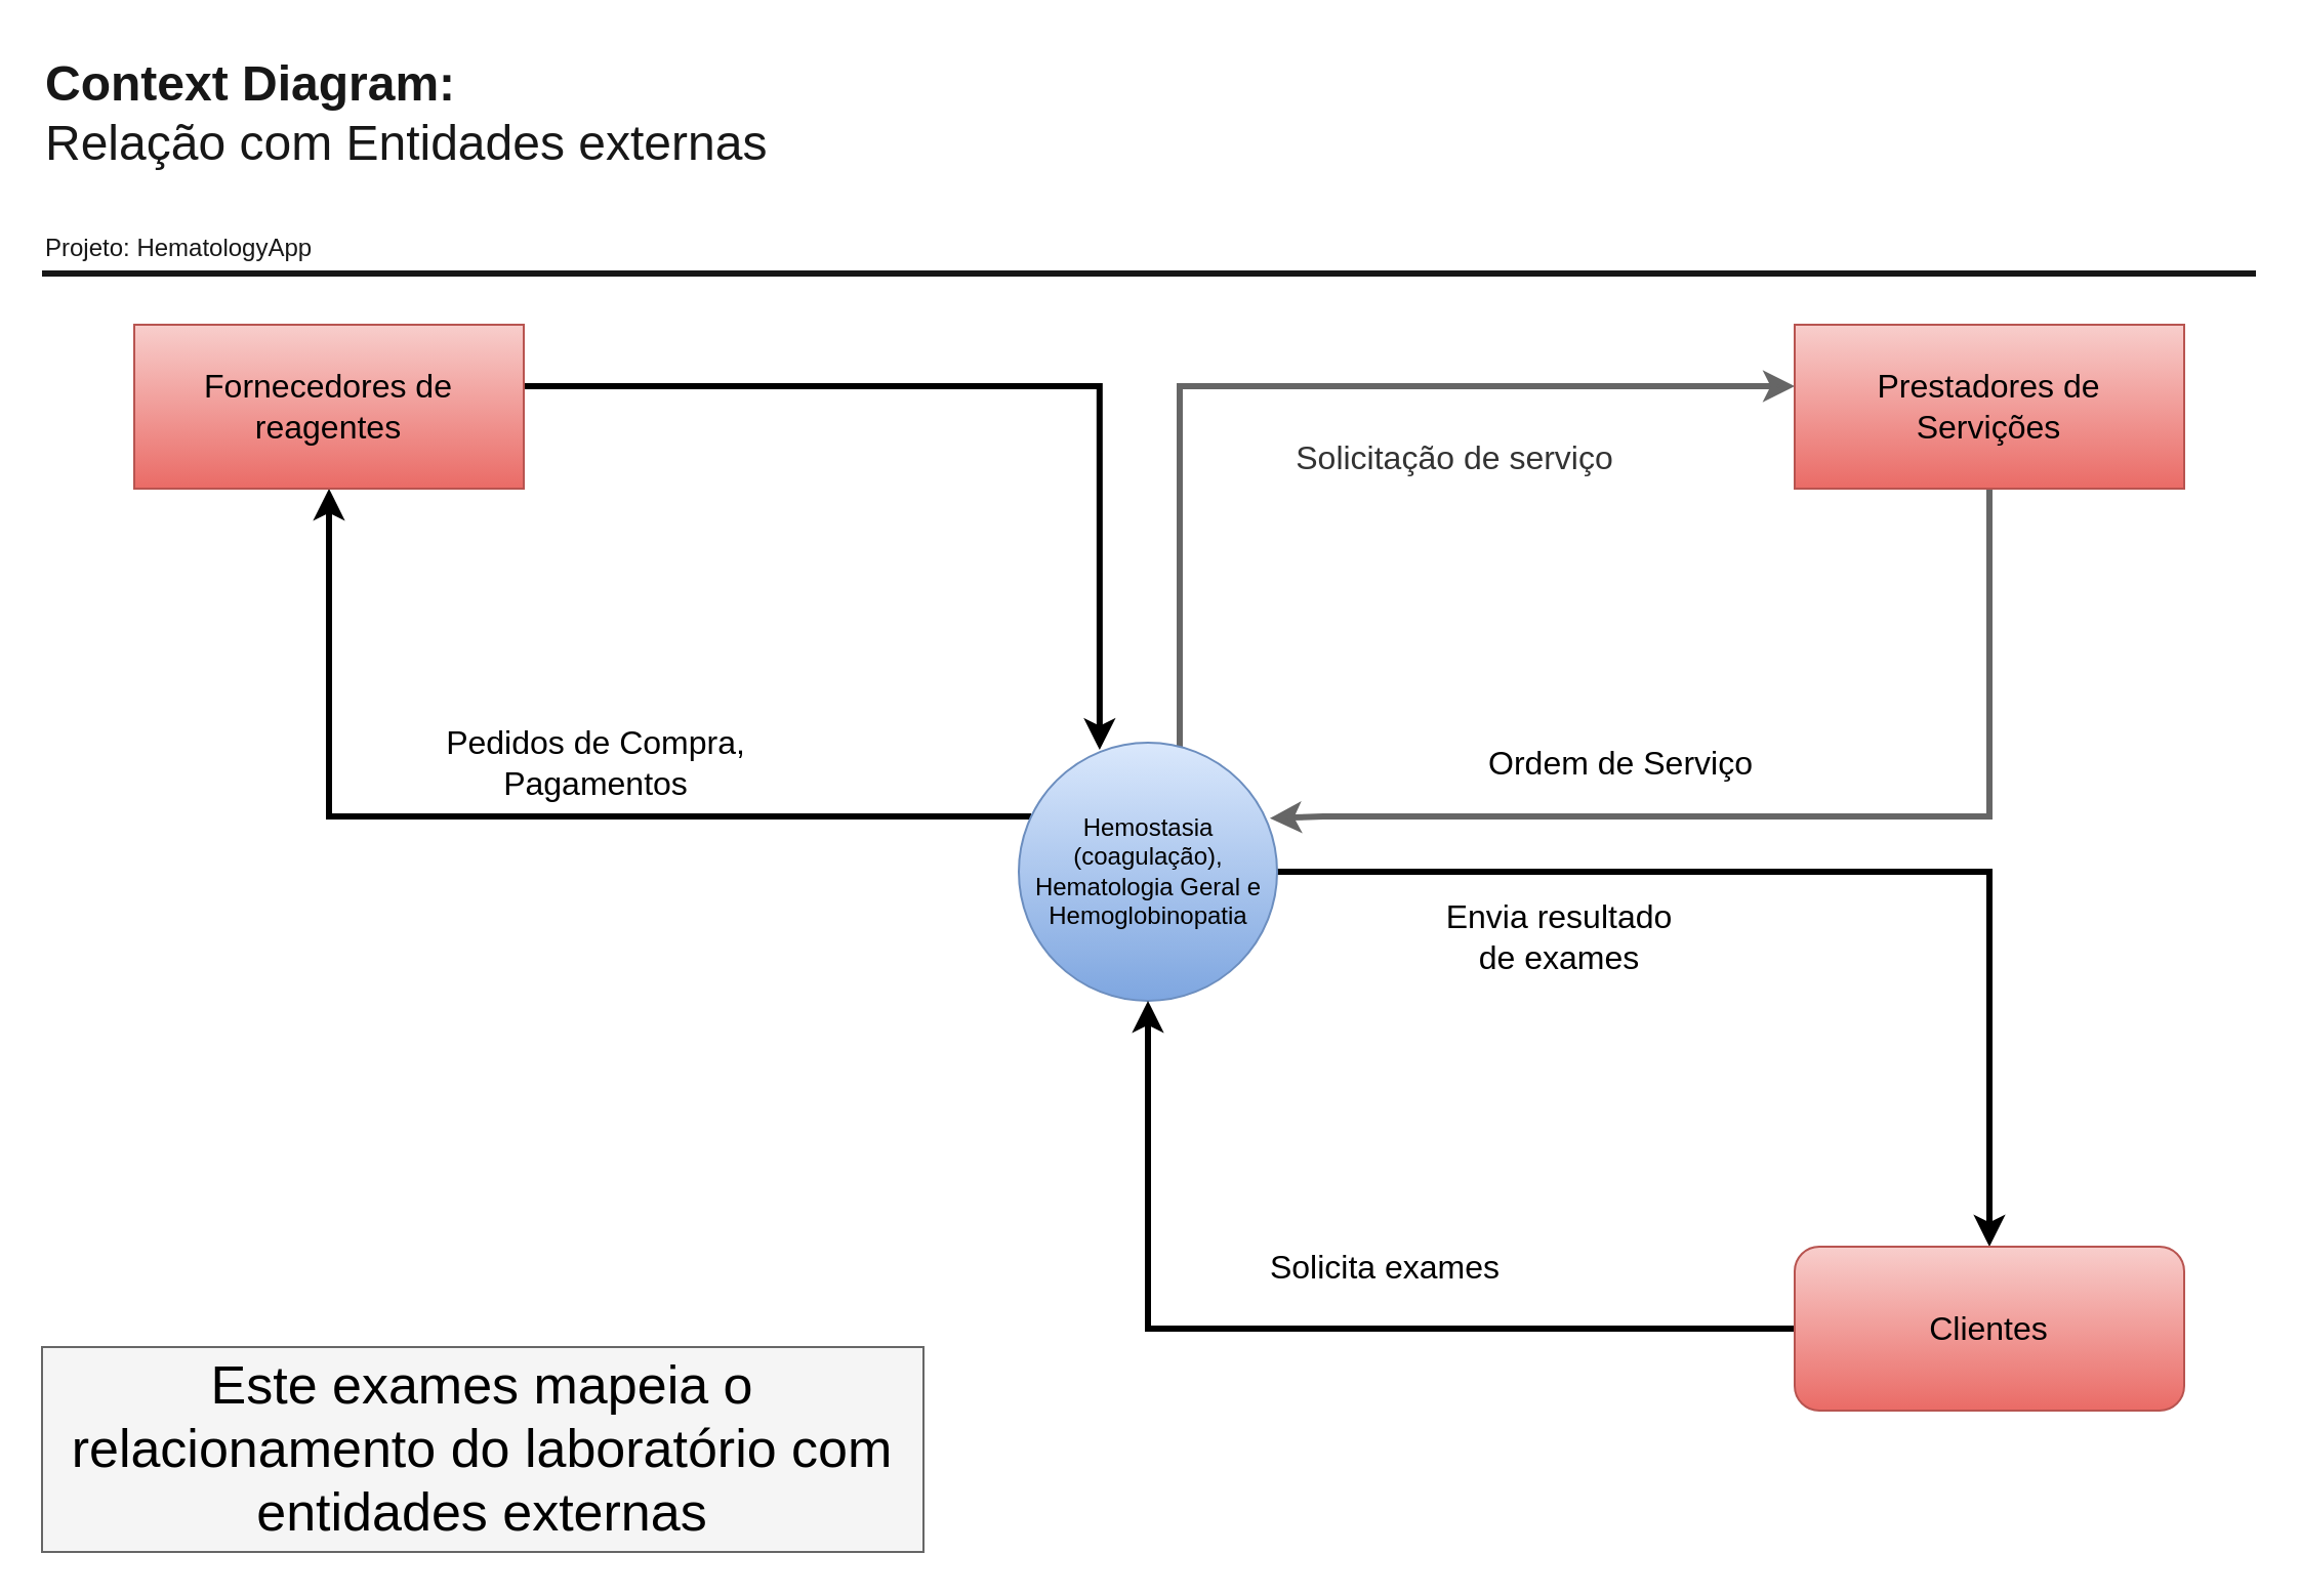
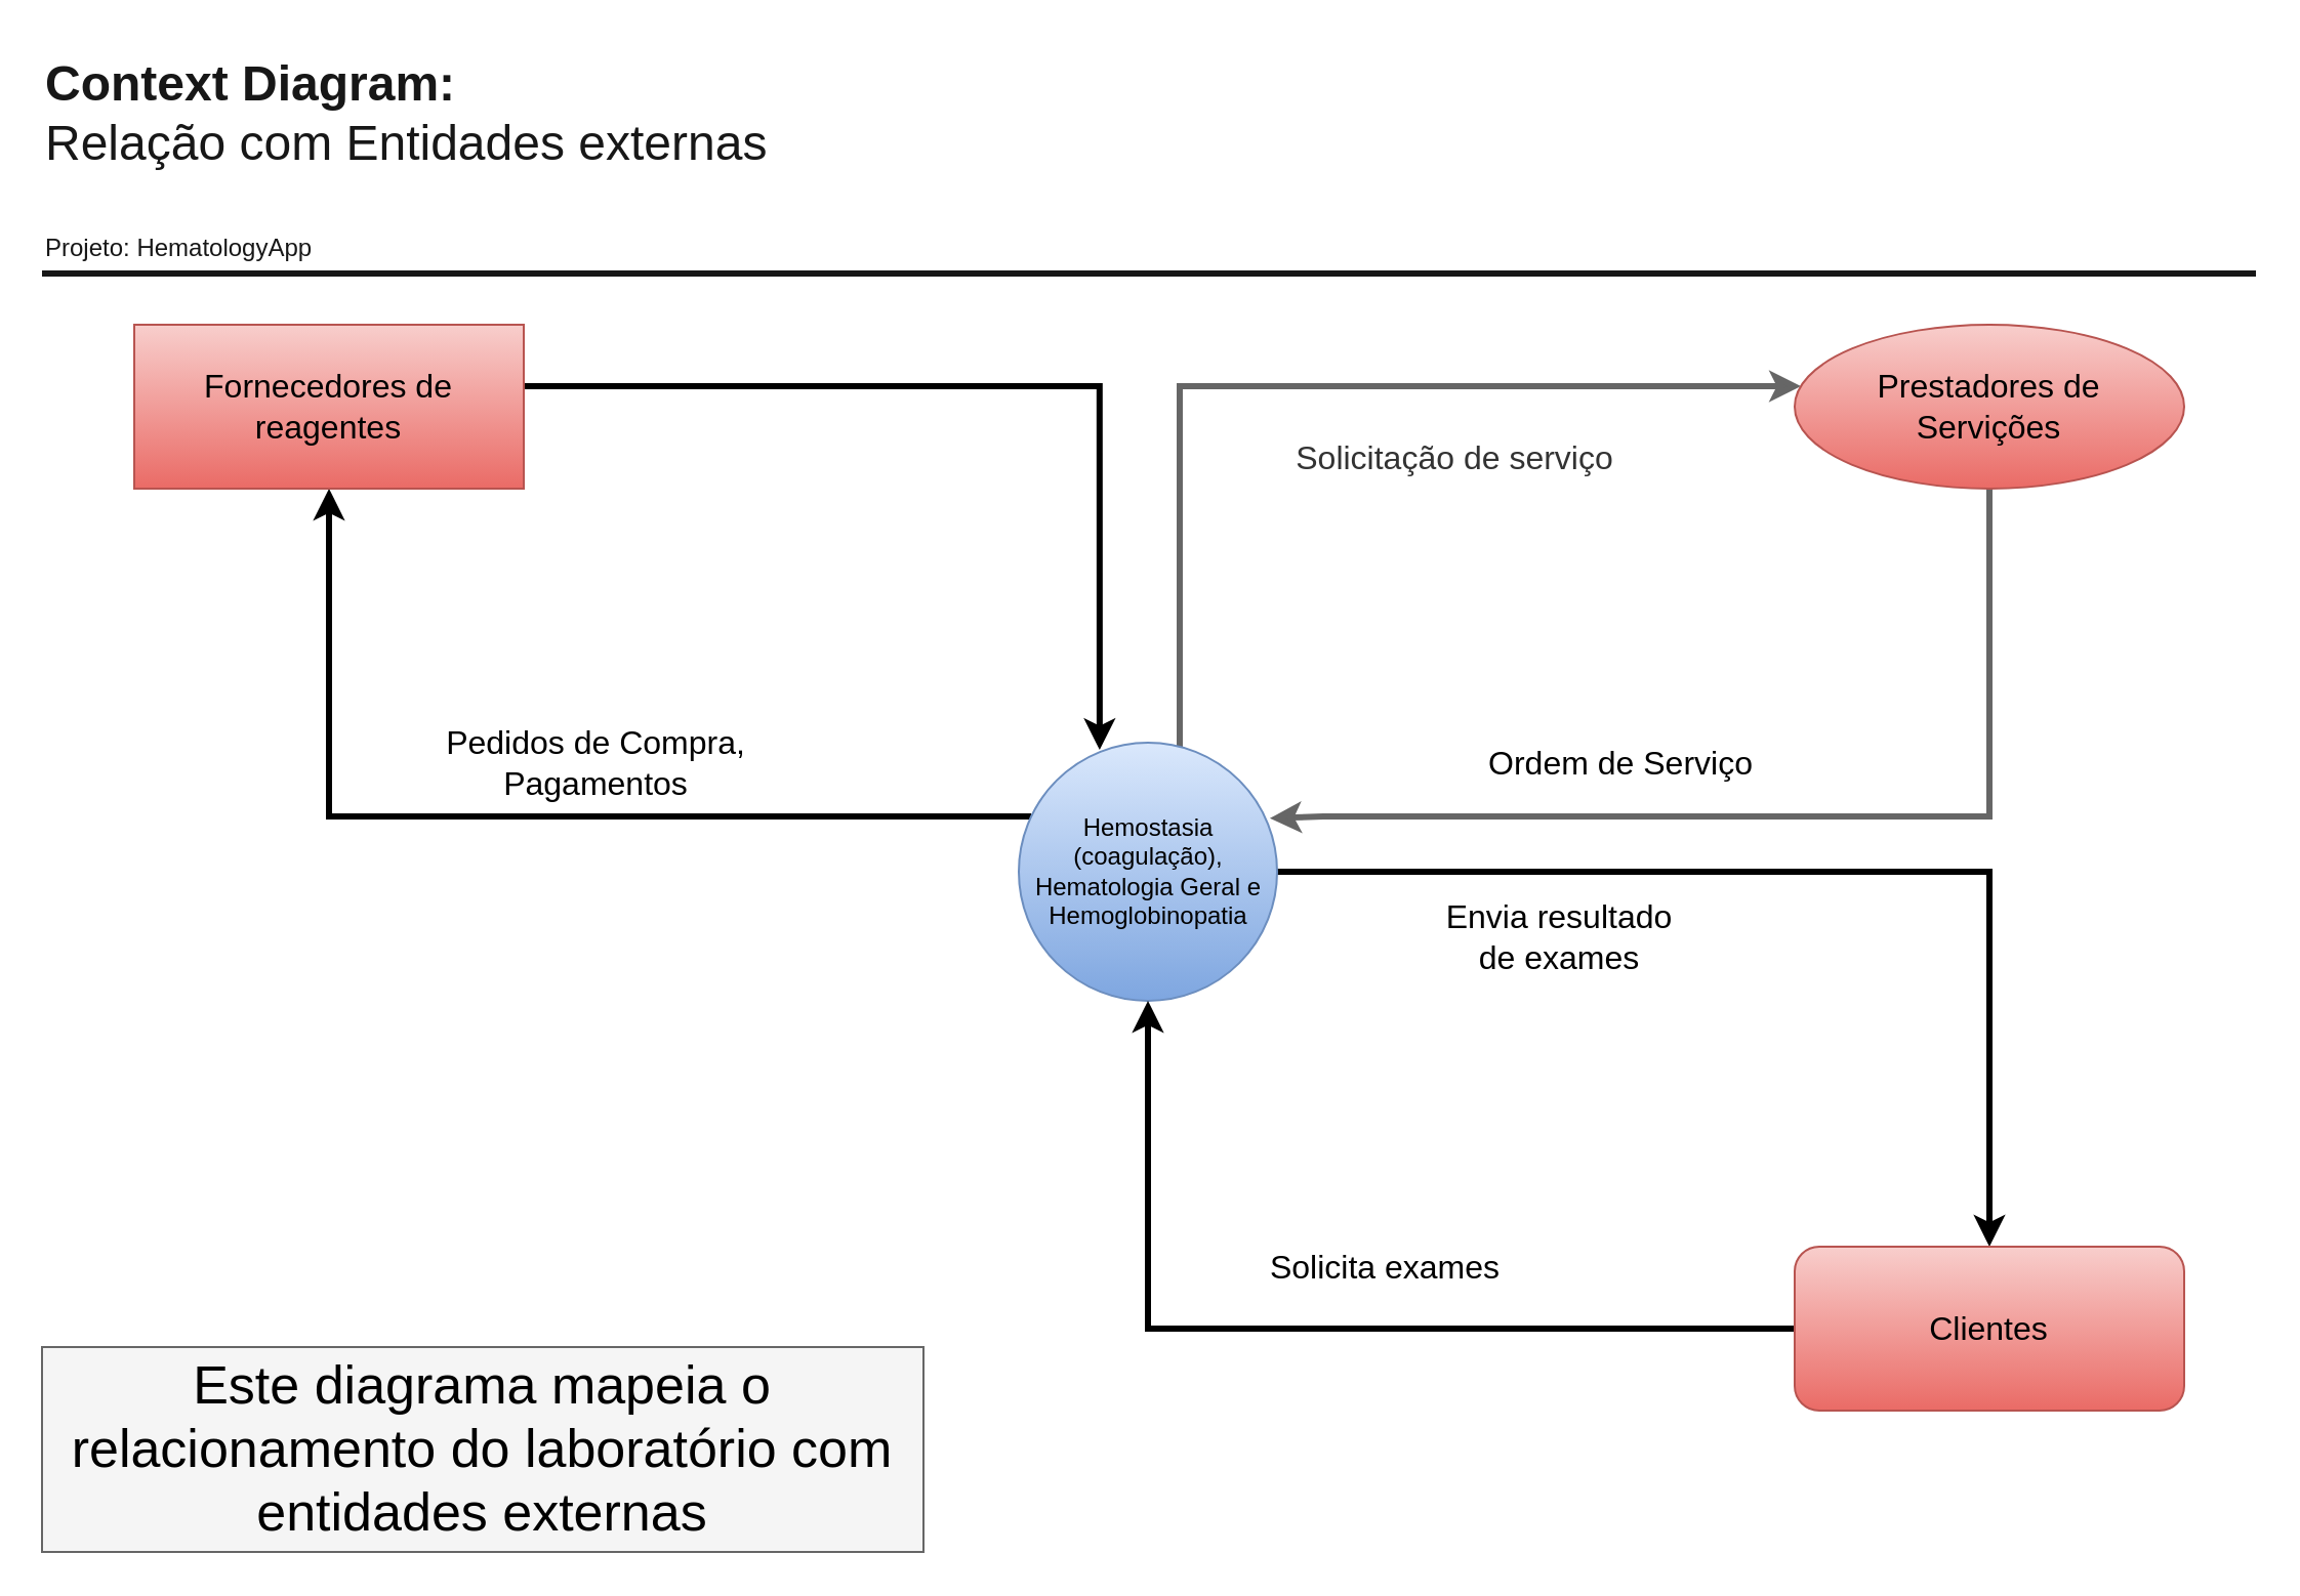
  <mxCell id="0" />
  <mxCell id="1" parent="0" />
  <mxCell id="2" style="edgeStyle=orthogonalEdgeStyle;rounded=0;orthogonalLoop=1;jettySize=auto;html=1;strokeWidth=3;fontSize=16;" edge="1" parent="1" source="5" target="7"><mxGeometry relative="1" as="geometry"><Array as="points"><mxPoint x="160" y="398" /></Array></mxGeometry></mxCell>
  <mxCell id="3" style="edgeStyle=orthogonalEdgeStyle;rounded=0;orthogonalLoop=1;jettySize=auto;html=1;strokeWidth=3;fontSize=16;fillColor=#f5f5f5;strokeColor=#666666;" edge="1" parent="1" source="5" target="10"><mxGeometry relative="1" as="geometry"><Array as="points"><mxPoint x="575" y="188" /></Array></mxGeometry></mxCell>
  <mxCell id="4" style="edgeStyle=orthogonalEdgeStyle;rounded=0;orthogonalLoop=1;jettySize=auto;html=1;entryX=0.5;entryY=0;entryDx=0;entryDy=0;strokeWidth=3;" edge="1" parent="1" source="5" target="15"><mxGeometry relative="1" as="geometry" /></mxCell>
  <mxCell id="5" value="&lt;font style=&quot;font-size: 12px;&quot;&gt;Hemostasia (coagulação),&lt;br style=&quot;border-color: var(--border-color);&quot;&gt;&lt;span style=&quot;&quot;&gt;Hematologia Geral e&lt;/span&gt;&lt;br style=&quot;border-color: var(--border-color);&quot;&gt;&lt;span style=&quot;&quot;&gt;Hemoglobinopatia&lt;/span&gt;&lt;br&gt;&lt;/font&gt;" style="ellipse;whiteSpace=wrap;html=1;aspect=fixed;fillColor=#dae8fc;strokeColor=#6c8ebf;gradientColor=#7ea6e0;gradientDirection=south;" vertex="1" parent="1"><mxGeometry x="496.5" y="362" width="126" height="126" as="geometry" /></mxCell>
  <mxCell id="6" style="edgeStyle=orthogonalEdgeStyle;rounded=0;orthogonalLoop=1;jettySize=auto;html=1;strokeWidth=3;fontSize=16;entryX=0.313;entryY=0.028;entryDx=0;entryDy=0;entryPerimeter=0;" edge="1" parent="1" source="7" target="5"><mxGeometry relative="1" as="geometry"><mxPoint x="535" y="362" as="targetPoint" /><Array as="points"><mxPoint x="536" y="188" /></Array></mxGeometry></mxCell>
  <mxCell id="7" value="Fornecedores de reagentes" style="rounded=0;whiteSpace=wrap;html=1;fontSize=16;fillColor=#f8cecc;strokeColor=#b85450;gradientColor=#ea6b66;" vertex="1" parent="1"><mxGeometry x="65" y="158" width="190" height="80" as="geometry" /></mxCell>
  <mxCell id="8" value="Pedidos de Compra, &lt;br&gt;Pagamentos" style="text;html=1;align=center;verticalAlign=middle;resizable=0;points=[];autosize=1;strokeColor=none;fillColor=none;fontSize=16;" vertex="1" parent="1"><mxGeometry x="205" y="347" width="170" height="50" as="geometry" /></mxCell>
  <mxCell id="9" style="edgeStyle=orthogonalEdgeStyle;rounded=0;orthogonalLoop=1;jettySize=auto;html=1;strokeWidth=3;fontSize=16;entryX=0.972;entryY=0.293;entryDx=0;entryDy=0;entryPerimeter=0;fillColor=#f5f5f5;strokeColor=#666666;" edge="1" parent="1" source="10" target="5"><mxGeometry relative="1" as="geometry"><Array as="points"><mxPoint x="970" y="398" /><mxPoint x="645" y="398" /></Array><mxPoint x="645" y="408" as="targetPoint" /></mxGeometry></mxCell>
- <mxCell id="10" value="Prestadores de &lt;br&gt;Servições" style="rounded=0;whiteSpace=wrap;html=1;fontSize=16;fillColor=#f8cecc;strokeColor=#b85450;gradientColor=#ea6b66;" vertex="1" parent="1"><mxGeometry x="875" y="158" width="190" height="80" as="geometry" /></mxCell>
+ <mxCell id="10" value="Prestadores de &lt;br&gt;Servições" style="ellipse;whiteSpace=wrap;html=1;fontSize=16;fillColor=#f8cecc;strokeColor=#b85450;gradientColor=#ea6b66;" vertex="1" parent="1"><mxGeometry x="875" y="158" width="190" height="80" as="geometry" /></mxCell>
  <mxCell id="11" value="Solicitação de serviço" style="text;html=1;align=center;verticalAlign=middle;resizable=0;points=[];autosize=1;strokeColor=none;fillColor=none;fontSize=16;fontColor=#333333;" vertex="1" parent="1"><mxGeometry x="622.5" y="207" width="173" height="31" as="geometry" /></mxCell>
  <mxCell id="12" value="Ordem de Serviço" style="text;html=1;align=center;verticalAlign=middle;resizable=0;points=[];autosize=1;strokeColor=none;fillColor=none;fontSize=16;gradientColor=#ea6b66;" vertex="1" parent="1"><mxGeometry x="715" y="357" width="150" height="30" as="geometry" /></mxCell>
- <mxCell id="13" value="&lt;font color=&quot;#000000&quot;&gt;Este exames mapeia o relacionamento do laboratório com entidades externas&lt;/font&gt;" style="text;html=1;strokeColor=#666666;fillColor=#f5f5f5;align=center;verticalAlign=middle;whiteSpace=wrap;rounded=0;fontSize=26;fontColor=#333333;" vertex="1" parent="1"><mxGeometry x="20" y="657" width="430" height="100" as="geometry" /></mxCell>
+ <mxCell id="13" value="&lt;font color=&quot;#000000&quot;&gt;Este diagrama mapeia o relacionamento do laboratório com entidades externas&lt;/font&gt;" style="text;html=1;strokeColor=#666666;fillColor=#f5f5f5;align=center;verticalAlign=middle;whiteSpace=wrap;rounded=0;fontSize=26;fontColor=#333333;" vertex="1" parent="1"><mxGeometry x="20" y="657" width="430" height="100" as="geometry" /></mxCell>
  <mxCell id="14" style="edgeStyle=orthogonalEdgeStyle;rounded=0;orthogonalLoop=1;jettySize=auto;html=1;entryX=0.5;entryY=1;entryDx=0;entryDy=0;strokeWidth=3;" edge="1" parent="1" source="15" target="5"><mxGeometry relative="1" as="geometry" /></mxCell>
  <mxCell id="15" value="Clientes" style="whiteSpace=wrap;html=1;fontSize=16;fillColor=#f8cecc;strokeColor=#b85450;gradientColor=#ea6b66;rounded=1;" vertex="1" parent="1"><mxGeometry x="875" y="608" width="190" height="80" as="geometry" /></mxCell>
  <mxCell id="16" value="&lt;font style=&quot;font-size: 16px;&quot;&gt;Solicita exames&lt;/font&gt;" style="text;html=1;align=center;verticalAlign=middle;resizable=0;points=[];autosize=1;strokeColor=none;fillColor=none;" vertex="1" parent="1"><mxGeometry x="605" y="603" width="140" height="30" as="geometry" /></mxCell>
  <mxCell id="17" value="&lt;font style=&quot;font-size: 16px;&quot;&gt;Envia resultado &lt;br&gt;de exames&lt;/font&gt;" style="text;html=1;align=center;verticalAlign=middle;resizable=0;points=[];autosize=1;strokeColor=none;fillColor=none;" vertex="1" parent="1"><mxGeometry x="695" y="432" width="130" height="50" as="geometry" /></mxCell>
  <mxCell id="18" value="" style="endArrow=none;html=1;rounded=0;strokeColor=#171717;strokeWidth=3;fontColor=#171717;fillColor=#FFE45E;" edge="1" parent="1"><mxGeometry width="50" height="50" relative="1" as="geometry"><mxPoint x="20" y="133" as="sourcePoint" /><mxPoint x="1100" y="133" as="targetPoint" /></mxGeometry></mxCell>
  <mxCell id="19" value="&lt;div style=&quot;&quot;&gt;&lt;span style=&quot;font-size: 24px;&quot;&gt;&lt;b&gt;Context Diagram:&lt;/b&gt;&lt;/span&gt;&lt;/div&gt;&lt;div style=&quot;&quot;&gt;&lt;span style=&quot;font-size: 24px;&quot;&gt;Relação com Entidades externas&lt;/span&gt;&lt;/div&gt;&lt;div style=&quot;&quot;&gt;&lt;span style=&quot;font-size: 24px;&quot;&gt;&lt;br&gt;&lt;/span&gt;&lt;/div&gt;&lt;font style=&quot;&quot;&gt;&lt;div style=&quot;&quot;&gt;&lt;span style=&quot;background-color: initial;&quot;&gt;Projeto: HematologyApp&lt;/span&gt;&lt;/div&gt;&lt;/font&gt;" style="text;html=1;align=left;verticalAlign=middle;resizable=0;points=[];autosize=1;strokeColor=none;fillColor=none;fontColor=#171717;" vertex="1" parent="1"><mxGeometry x="20" y="20" width="370" height="113" as="geometry" /></mxCell>
